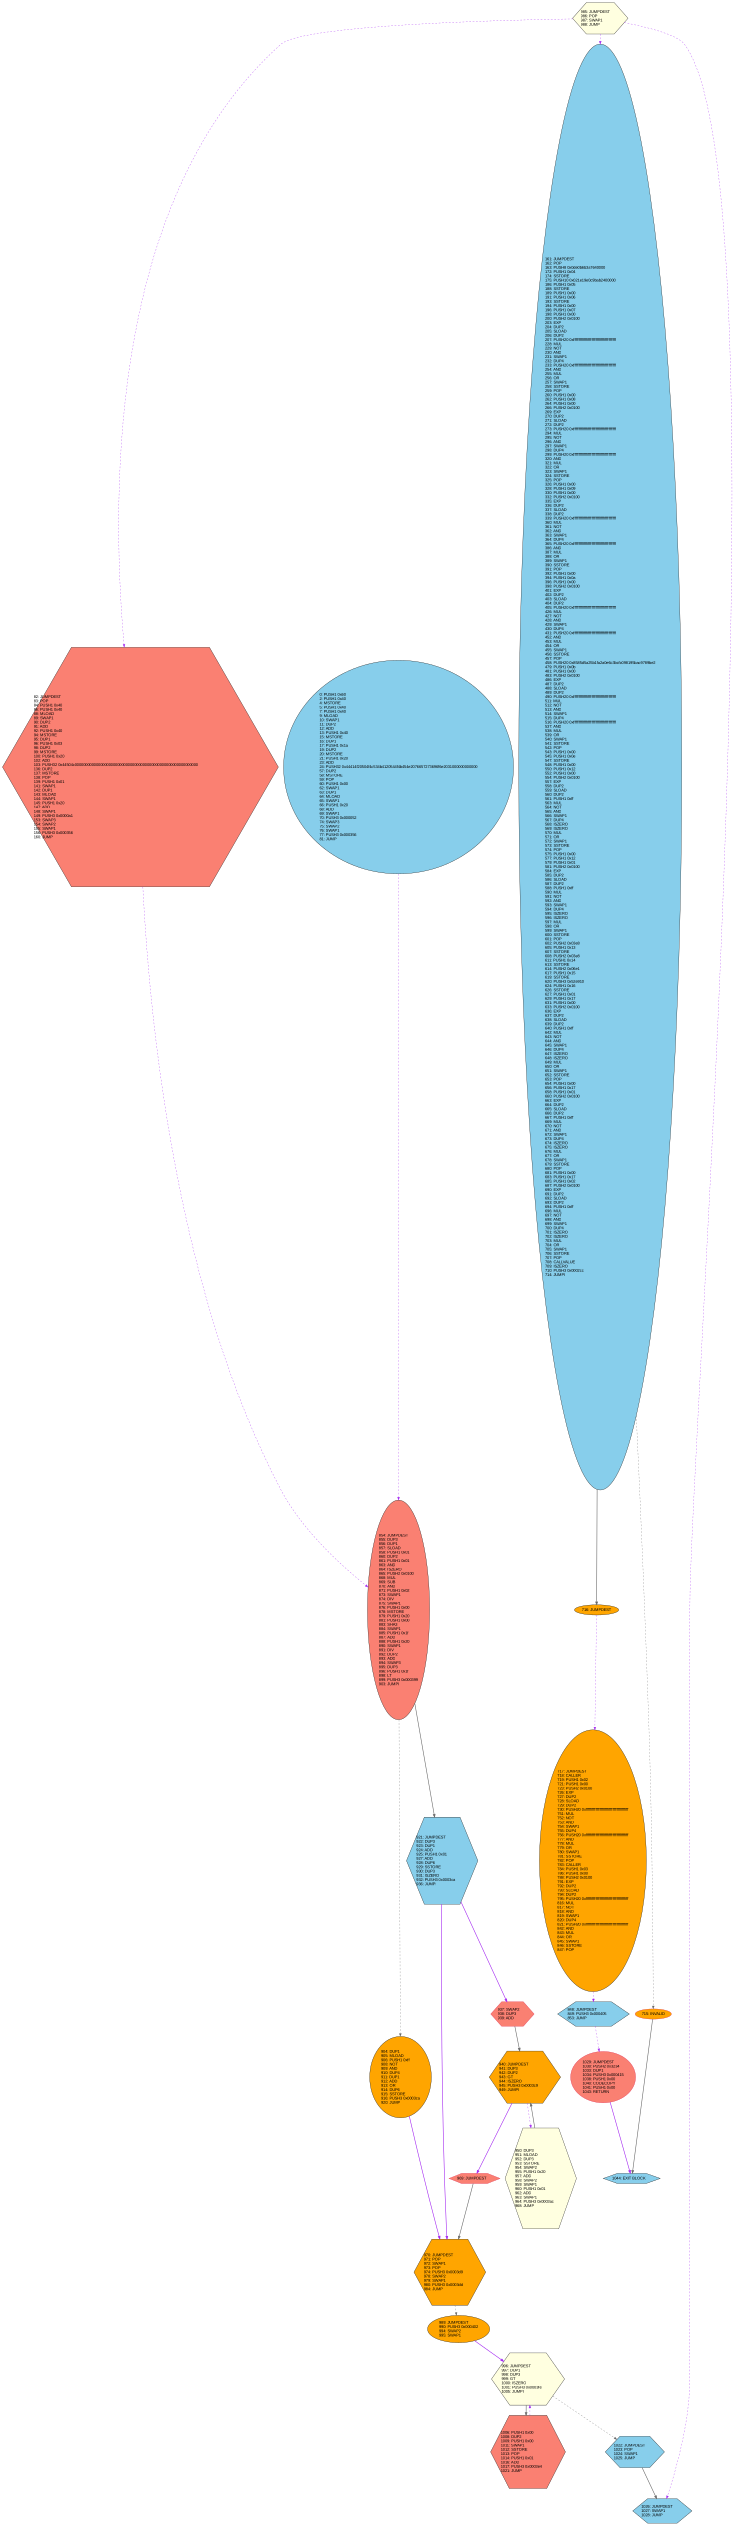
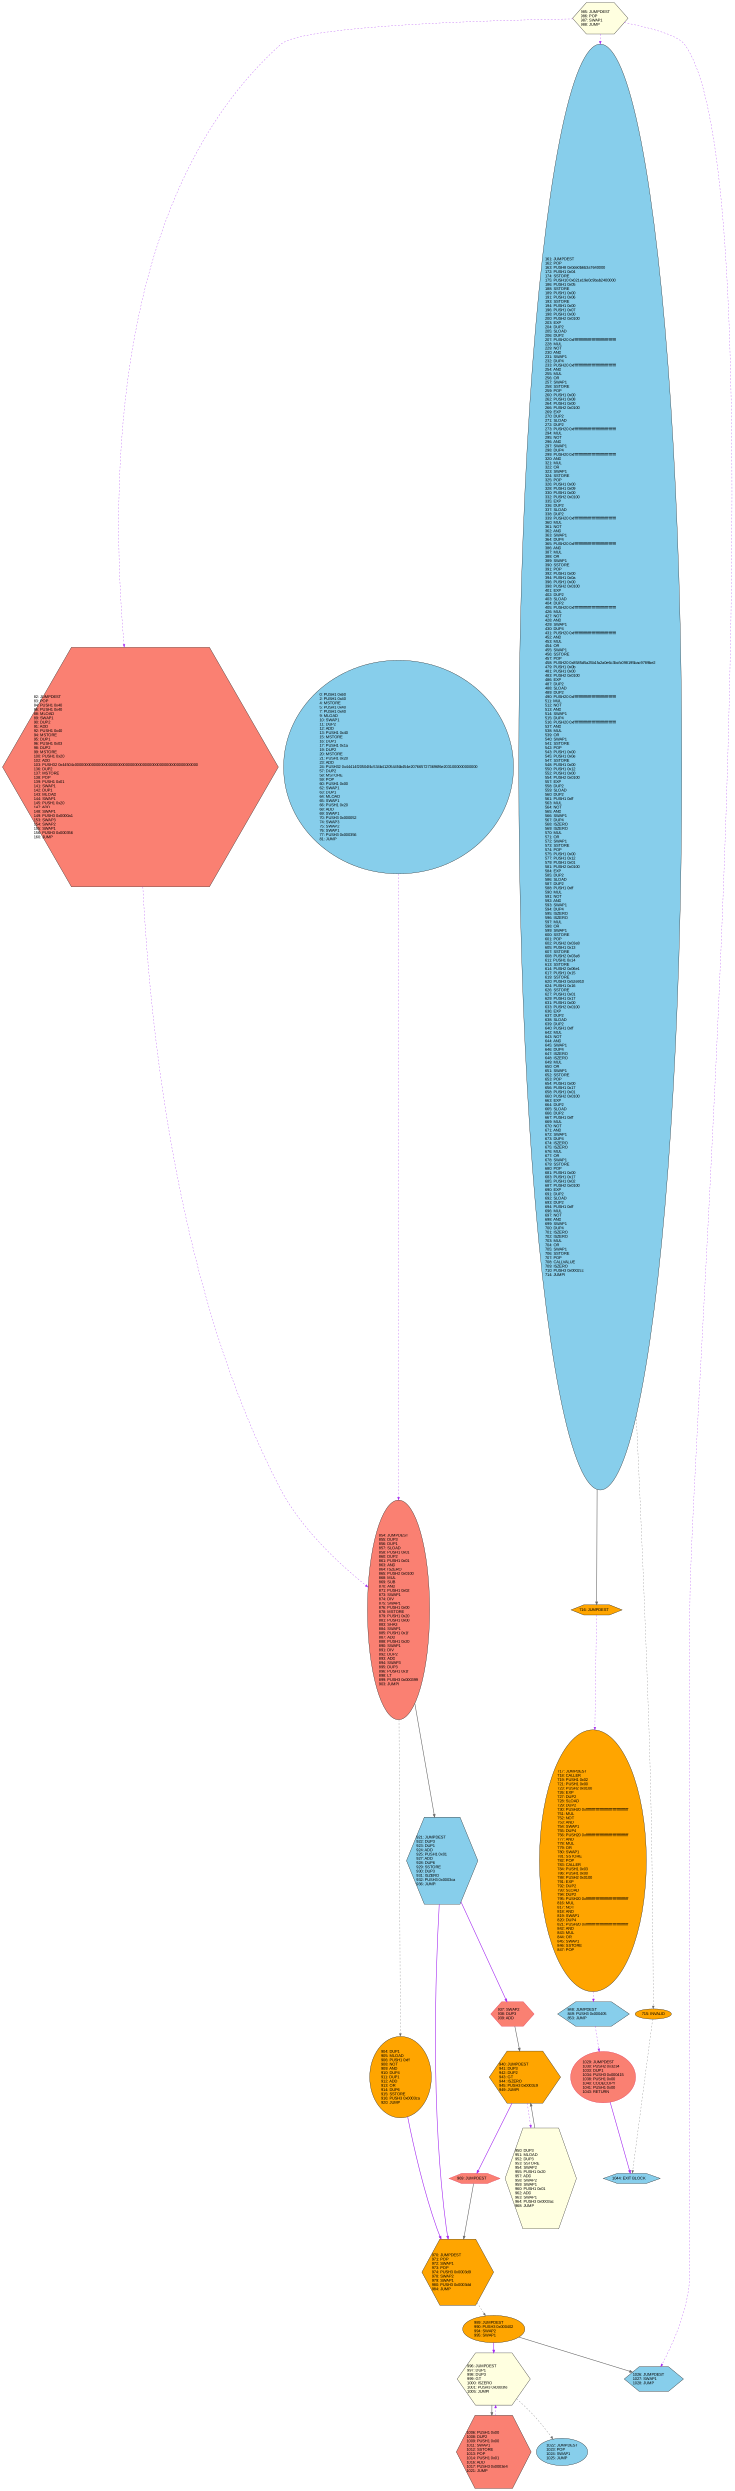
  digraph {
    rankdir=UD
    node [color=black fillcolor=skyblue fontcolor=black fontname=arial shape=hexagon style=filled]
    edge [color=purple style=dashed]
    n1 [color=crimson fillcolor=salmon label="1029: JUMPDEST\l1030: PUSH2 0x3234\l1033: DUP1\l1034: PUSH3 0x000415\l1038: PUSH1 0x00\l1040: CODECOPY\l1041: PUSH1 0x00\l1043: RETURN\l" shape=ellipse]
    n2 [label="1044: EXIT BLOCK\l"]
    n3 [fillcolor=salmon label="82: JUMPDEST\l83: POP\l84: PUSH1 0x40\l86: PUSH1 0x40\l88: MLOAD\l89: SWAP1\l90: DUP2\l91: ADD\l92: PUSH1 0x40\l94: MSTORE\l95: DUP1\l96: PUSH1 0x03\l98: DUP2\l99: MSTORE\l100: PUSH1 0x20\l102: ADD\l103: PUSH32 0x44504c0000000000000000000000000000000000000000000000000000000000\l136: DUP2\l137: MSTORE\l138: POP\l139: PUSH1 0x01\l141: SWAP1\l142: DUP1\l143: MLOAD\l144: SWAP1\l145: PUSH1 0x20\l147: ADD\l148: SWAP1\l149: PUSH3 0x0000a1\l153: SWAP3\l154: SWAP2\l155: SWAP1\l156: PUSH3 0x000356\l160: JUMP\l"]
    n4 [fillcolor=salmon label="854: JUMPDEST\l855: DUP3\l856: DUP1\l857: SLOAD\l858: PUSH1 0x01\l860: DUP2\l861: PUSH1 0x01\l863: AND\l864: ISZERO\l865: PUSH2 0x0100\l868: MUL\l869: SUB\l870: AND\l871: PUSH1 0x02\l873: SWAP1\l874: DIV\l875: SWAP1\l876: PUSH1 0x00\l878: MSTORE\l879: PUSH1 0x20\l881: PUSH1 0x00\l883: SHA3\l884: SWAP1\l885: PUSH1 0x1f\l887: ADD\l888: PUSH1 0x20\l890: SWAP1\l891: DIV\l892: DUP2\l893: ADD\l894: SWAP3\l895: DUP3\l896: PUSH1 0x1f\l898: LT\l899: PUSH3 0x000399\l903: JUMPI\l" shape=ellipse]
    n5 [fillcolor=orange label="904: DUP1\l905: MLOAD\l906: PUSH1 0xff\l908: NOT\l909: AND\l910: DUP4\l911: DUP1\l912: ADD\l913: OR\l914: DUP6\l915: SSTORE\l916: PUSH3 0x0003ca\l920: JUMP\l" shape=ellipse]
    n6 [label="921: JUMPDEST\l922: DUP3\l923: DUP1\l924: ADD\l925: PUSH1 0x01\l927: ADD\l928: DUP6\l929: SSTORE\l930: DUP3\l931: ISZERO\l932: PUSH3 0x0003ca\l936: JUMPI\l"]
-   n7 [fillcolor=orange label="716: JUMPDEST\l" shape=ellipse]
+   n7 [fillcolor=orange label="716: JUMPDEST\l"]
    n8 [fillcolor=orange label="717: JUMPDEST\l718: CALLER\l719: PUSH1 0x02\l721: PUSH1 0x00\l723: PUSH2 0x0100\l726: EXP\l727: DUP2\l728: SLOAD\l729: DUP2\l730: PUSH20 0xffffffffffffffffffffffffffffffffffffffff\l751: MUL\l752: NOT\l753: AND\l754: SWAP1\l755: DUP4\l756: PUSH20 0xffffffffffffffffffffffffffffffffffffffff\l777: AND\l778: MUL\l779: OR\l780: SWAP1\l781: SSTORE\l782: POP\l783: CALLER\l784: PUSH1 0x03\l786: PUSH1 0x00\l788: PUSH2 0x0100\l791: EXP\l792: DUP2\l793: SLOAD\l794: DUP2\l795: PUSH20 0xffffffffffffffffffffffffffffffffffffffff\l816: MUL\l817: NOT\l818: AND\l819: SWAP1\l820: DUP4\l821: PUSH20 0xffffffffffffffffffffffffffffffffffffffff\l842: AND\l843: MUL\l844: OR\l845: SWAP1\l846: SSTORE\l847: POP\l" shape=ellipse]
    n9 [label="848: JUMPDEST\l849: PUSH3 0x000405\l853: JUMP\l"]
    n10 [label="161: JUMPDEST\l162: POP\l163: PUSH8 0x0de0b6b3a7640000\l172: PUSH1 0x04\l174: SSTORE\l175: PUSH10 0x021e19e0c9bab2400000\l186: PUSH1 0x05\l188: SSTORE\l189: PUSH1 0x00\l191: PUSH1 0x06\l193: SSTORE\l194: PUSH1 0x00\l196: PUSH1 0x07\l198: PUSH1 0x00\l200: PUSH2 0x0100\l203: EXP\l204: DUP2\l205: SLOAD\l206: DUP2\l207: PUSH20 0xffffffffffffffffffffffffffffffffffffffff\l228: MUL\l229: NOT\l230: AND\l231: SWAP1\l232: DUP4\l233: PUSH20 0xffffffffffffffffffffffffffffffffffffffff\l254: AND\l255: MUL\l256: OR\l257: SWAP1\l258: SSTORE\l259: POP\l260: PUSH1 0x00\l262: PUSH1 0x08\l264: PUSH1 0x00\l266: PUSH2 0x0100\l269: EXP\l270: DUP2\l271: SLOAD\l272: DUP2\l273: PUSH20 0xffffffffffffffffffffffffffffffffffffffff\l294: MUL\l295: NOT\l296: AND\l297: SWAP1\l298: DUP4\l299: PUSH20 0xffffffffffffffffffffffffffffffffffffffff\l320: AND\l321: MUL\l322: OR\l323: SWAP1\l324: SSTORE\l325: POP\l326: PUSH1 0x00\l328: PUSH1 0x09\l330: PUSH1 0x00\l332: PUSH2 0x0100\l335: EXP\l336: DUP2\l337: SLOAD\l338: DUP2\l339: PUSH20 0xffffffffffffffffffffffffffffffffffffffff\l360: MUL\l361: NOT\l362: AND\l363: SWAP1\l364: DUP4\l365: PUSH20 0xffffffffffffffffffffffffffffffffffffffff\l386: AND\l387: MUL\l388: OR\l389: SWAP1\l390: SSTORE\l391: POP\l392: PUSH1 0x00\l394: PUSH1 0x0a\l396: PUSH1 0x00\l398: PUSH2 0x0100\l401: EXP\l402: DUP2\l403: SLOAD\l404: DUP2\l405: PUSH20 0xffffffffffffffffffffffffffffffffffffffff\l426: MUL\l427: NOT\l428: AND\l429: SWAP1\l430: DUP4\l431: PUSH20 0xffffffffffffffffffffffffffffffffffffffff\l452: AND\l453: MUL\l454: OR\l455: SWAP1\l456: SSTORE\l457: POP\l458: PUSH20 0x8585d5a25b1fa2a0e6c3bcfc098195bac9789be2\l479: PUSH1 0x0b\l481: PUSH1 0x00\l483: PUSH2 0x0100\l486: EXP\l487: DUP2\l488: SLOAD\l489: DUP2\l490: PUSH20 0xffffffffffffffffffffffffffffffffffffffff\l511: MUL\l512: NOT\l513: AND\l514: SWAP1\l515: DUP4\l516: PUSH20 0xffffffffffffffffffffffffffffffffffffffff\l537: AND\l538: MUL\l539: OR\l540: SWAP1\l541: SSTORE\l542: POP\l543: PUSH1 0x00\l545: PUSH1 0x0e\l547: SSTORE\l548: PUSH1 0x00\l550: PUSH1 0x12\l552: PUSH1 0x00\l554: PUSH2 0x0100\l557: EXP\l558: DUP2\l559: SLOAD\l560: DUP2\l561: PUSH1 0xff\l563: MUL\l564: NOT\l565: AND\l566: SWAP1\l567: DUP4\l568: ISZERO\l569: ISZERO\l570: MUL\l571: OR\l572: SWAP1\l573: SSTORE\l574: POP\l575: PUSH1 0x00\l577: PUSH1 0x12\l579: PUSH1 0x01\l581: PUSH2 0x0100\l584: EXP\l585: DUP2\l586: SLOAD\l587: DUP2\l588: PUSH1 0xff\l590: MUL\l591: NOT\l592: AND\l593: SWAP1\l594: DUP4\l595: ISZERO\l596: ISZERO\l597: MUL\l598: OR\l599: SWAP1\l600: SSTORE\l601: POP\l602: PUSH2 0x03e8\l605: PUSH1 0x13\l607: SSTORE\l608: PUSH2 0x03e8\l611: PUSH1 0x14\l613: SSTORE\l614: PUSH2 0x06e1\l617: PUSH1 0x15\l619: SSTORE\l620: PUSH3 0x52e910\l624: PUSH1 0x16\l626: SSTORE\l627: PUSH1 0x01\l629: PUSH1 0x17\l631: PUSH1 0x00\l633: PUSH2 0x0100\l636: EXP\l637: DUP2\l638: SLOAD\l639: DUP2\l640: PUSH1 0xff\l642: MUL\l643: NOT\l644: AND\l645: SWAP1\l646: DUP4\l647: ISZERO\l648: ISZERO\l649: MUL\l650: OR\l651: SWAP1\l652: SSTORE\l653: POP\l654: PUSH1 0x00\l656: PUSH1 0x17\l658: PUSH1 0x01\l660: PUSH2 0x0100\l663: EXP\l664: DUP2\l665: SLOAD\l666: DUP2\l667: PUSH1 0xff\l669: MUL\l670: NOT\l671: AND\l672: SWAP1\l673: DUP4\l674: ISZERO\l675: ISZERO\l676: MUL\l677: OR\l678: SWAP1\l679: SSTORE\l680: POP\l681: PUSH1 0x00\l683: PUSH1 0x17\l685: PUSH1 0x02\l687: PUSH2 0x0100\l690: EXP\l691: DUP2\l692: SLOAD\l693: DUP2\l694: PUSH1 0xff\l696: MUL\l697: NOT\l698: AND\l699: SWAP1\l700: DUP4\l701: ISZERO\l702: ISZERO\l703: MUL\l704: OR\l705: SWAP1\l706: SSTORE\l707: POP\l708: CALLVALUE\l709: ISZERO\l710: PUSH3 0x0002cc\l714: JUMPI\l" shape=ellipse]
-   n11 [color=crimson fillcolor=orange label="715: INVALID\l" shape=ellipse]
+   n11 [fillcolor=orange label="715: INVALID\l" shape=ellipse]
    n12 [color=crimson fillcolor=salmon label="969: JUMPDEST\l"]
    n13 [fillcolor=orange label="970: JUMPDEST\l971: POP\l972: SWAP1\l973: POP\l974: PUSH3 0x0003d9\l978: SWAP2\l979: SWAP1\l980: PUSH3 0x0003dd\l984: JUMP\l"]
    n14 [fillcolor=orange label="989: JUMPDEST\l990: PUSH3 0x000402\l994: SWAP2\l995: SWAP1\l" shape=ellipse]
    n15 [fillcolor=salmon label="1006: PUSH1 0x00\l1008: DUP2\l1009: PUSH1 0x00\l1011: SWAP1\l1012: SSTORE\l1013: POP\l1014: PUSH1 0x01\l1016: ADD\l1017: PUSH3 0x0003e4\l1021: JUMP\l"]
    n16 [fillcolor=lightyellow label="996: JUMPDEST\l997: DUP1\l998: DUP3\l999: GT\l1000: ISZERO\l1001: PUSH3 0x0003fe\l1005: JUMPI\l"]
-   n17 [label="1022: JUMPDEST\l1023: POP\l1024: SWAP1\l1025: JUMP\l"]
+   n17 [label="1022: JUMPDEST\l1023: POP\l1024: SWAP1\l1025: JUMP\l" shape=ellipse]
    n18 [fillcolor=orange label="940: JUMPDEST\l941: DUP3\l942: DUP2\l943: GT\l944: ISZERO\l945: PUSH3 0x0003c9\l949: JUMPI\l"]
    n19 [fillcolor=lightyellow label="950: DUP3\l951: MLOAD\l952: DUP3\l953: SSTORE\l954: SWAP2\l955: PUSH1 0x20\l957: ADD\l958: SWAP2\l959: SWAP1\l960: PUSH1 0x01\l962: ADD\l963: SWAP1\l964: PUSH3 0x0003ac\l968: JUMP\l"]
    n20 [fillcolor=lightyellow label="985: JUMPDEST\l986: POP\l987: SWAP1\l988: JUMP\l"]
    n21 [label="1026: JUMPDEST\l1027: SWAP1\l1028: JUMP\l"]
    n22 [color=crimson fillcolor=salmon label="937: SWAP2\l938: DUP3\l939: ADD\l"]
    n23 [label="0: PUSH1 0x60\l2: PUSH1 0x40\l4: MSTORE\l5: PUSH1 0x40\l7: PUSH1 0x40\l9: MLOAD\l10: SWAP1\l11: DUP2\l12: ADD\l13: PUSH1 0x40\l15: MSTORE\l16: DUP1\l17: PUSH1 0x1a\l19: DUP2\l20: MSTORE\l21: PUSH1 0x20\l23: ADD\l24: PUSH32 0x44414f20504f4c534b4120544f4b454e2076657273696f6e2031000000000000\l57: DUP2\l58: MSTORE\l59: POP\l60: PUSH1 0x00\l62: SWAP1\l63: DUP1\l64: MLOAD\l65: SWAP1\l66: PUSH1 0x20\l68: ADD\l69: SWAP1\l70: PUSH3 0x000052\l74: SWAP3\l75: SWAP2\l76: SWAP1\l77: PUSH3 0x000356\l81: JUMP\l" shape=ellipse]
    n1 -> n2 [style=bold]
    n3 -> n4
    n4 -> n5 [color=gray40]
    n4 -> n6 [color=gray40 style=bold]
    n5 -> n13 [style=bold]
    n6 -> n13 [style=bold]
    n6 -> n22 [style=bold]
    n7 -> n8
    n8 -> n9
    n9 -> n1
    n10 -> n7 [color=gray40 style=bold]
    n10 -> n11 [color=gray40]
-   n11 -> n2 [color=gray40 style=bold]
+   n11 -> n2 [color=gray40]
    n12 -> n13 [color=gray40 style=bold]
    n13 -> n14 [color=gray40]
    n14 -> n16 [style=bold]
    n15 -> n16
    n16 -> n15 [color=gray40 style=bold]
    n16 -> n17 [color=gray40]
-   n17 -> n21 [color=gray40 style=bold]
+   n14 -> n21 [color=gray40 style=bold]
    n18 -> n12 [style=bold]
    n18 -> n19
    n19 -> n18 [color=gray40 style=bold]
    n20 -> n3
    n20 -> n10
    n20 -> n21
    n22 -> n18 [color=gray40 style=bold]
    n23 -> n4
  }
